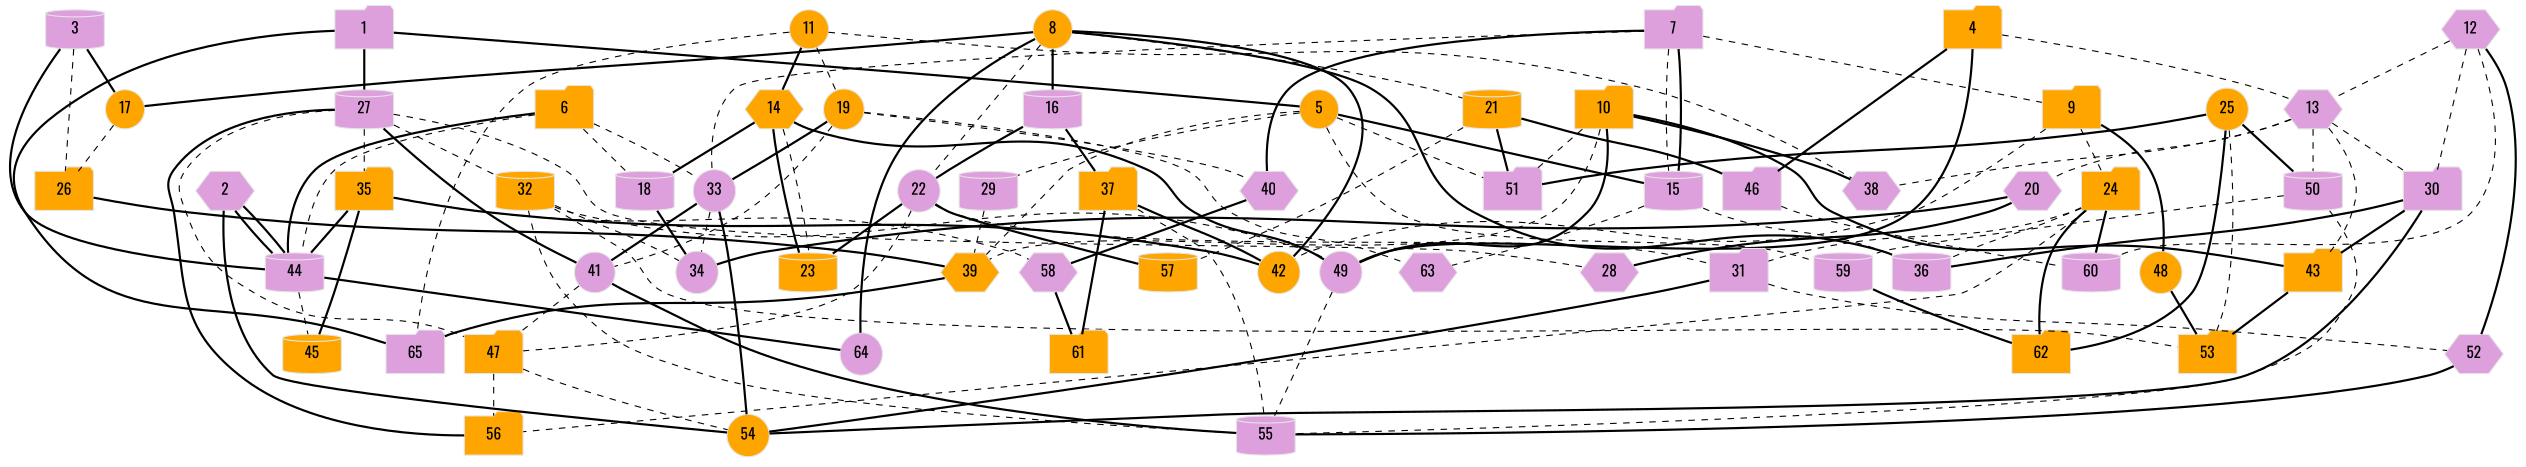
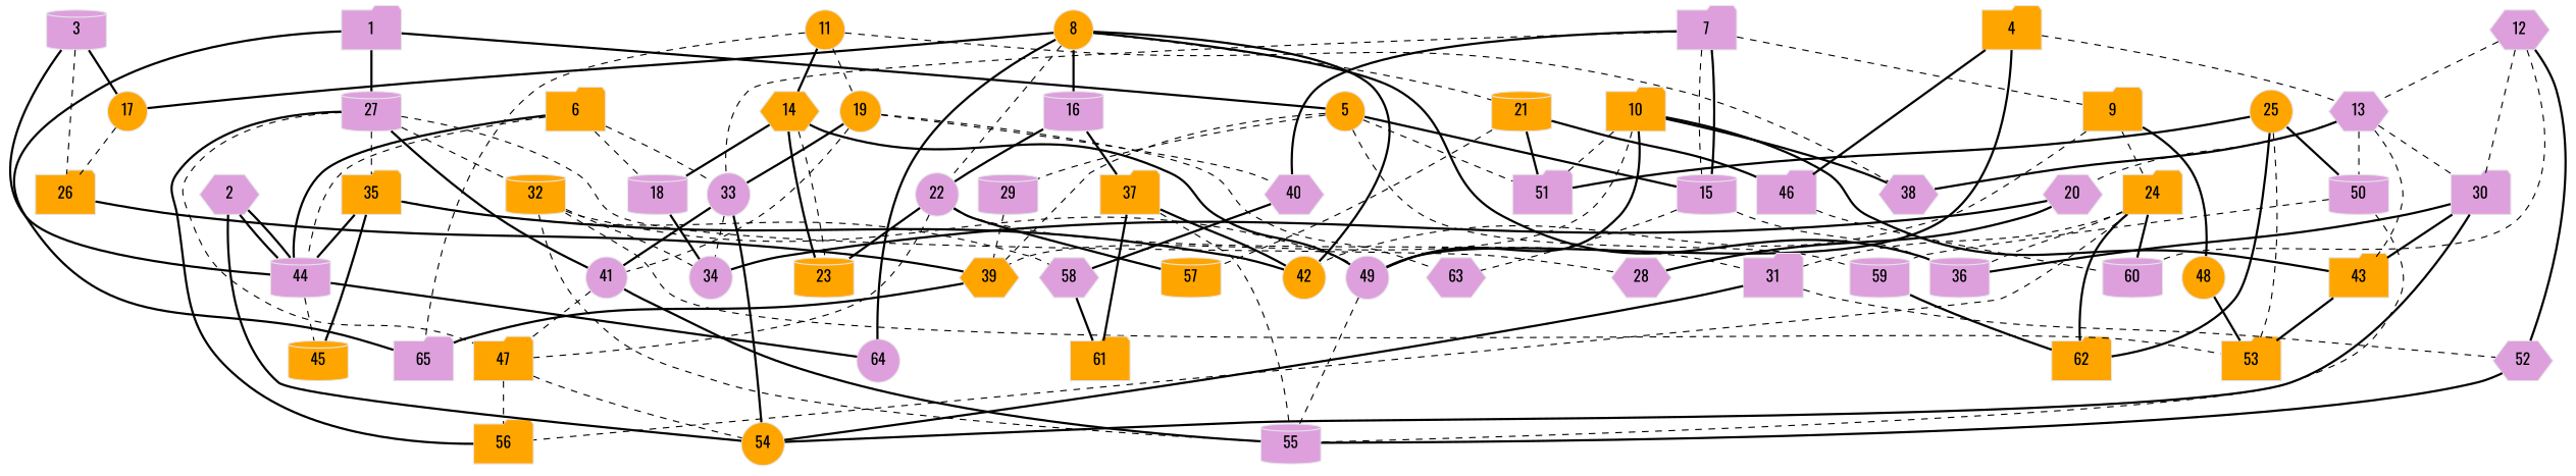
  graph {
    fontname=Oswald
    node [color=gray90 fillcolor=plum fontname=Oswald shape=folder style=filled]
    edge [fontname=Oswald style=bold]
    5 [fillcolor=orange shape=circle]
    1
    27 [shape=cylinder]
    65
    15 [shape=cylinder]
    29 [shape=cylinder]
    39 [fillcolor=orange shape=hexagon]
    51
    59 [shape=cylinder]
    41 [shape=circle]
    28 [shape=hexagon]
    47 [fillcolor=orange]
    56 [fillcolor=orange]
    32 [fillcolor=orange shape=cylinder]
    35 [fillcolor=orange]
    2 [shape=hexagon]
    44 [shape=cylinder]
    54 [fillcolor=orange shape=circle]
    64 [shape=circle]
    45 [fillcolor=orange shape=cylinder]
    3 [shape=cylinder]
    17 [fillcolor=orange shape=circle]
    26 [fillcolor=orange]
    4 [fillcolor=orange]
    13 [shape=hexagon]
    46
    49 [shape=circle]
    38 [shape=hexagon]
    43 [fillcolor=orange]
    30
    20 [shape=hexagon]
    50 [shape=cylinder]
    60 [shape=cylinder]
    55 [shape=cylinder]
    36 [shape=cylinder]
    63 [shape=hexagon]
    62 [fillcolor=orange]
    6 [fillcolor=orange]
    18 [shape=cylinder]
    33 [shape=circle]
    34 [shape=circle]
    7
    9 [fillcolor=orange]
    40 [shape=hexagon]
    42 [fillcolor=orange shape=circle]
    24 [fillcolor=orange]
    48 [fillcolor=orange shape=circle]
    58 [shape=hexagon]
    8 [fillcolor=orange shape=circle]
    16 [shape=cylinder]
    21 [fillcolor=orange shape=cylinder]
    22 [shape=circle]
    37 [fillcolor=orange]
    57 [fillcolor=orange shape=cylinder]
    23 [fillcolor=orange shape=cylinder]
    31
    53 [fillcolor=orange]
    10 [fillcolor=orange]
    11 [fillcolor=orange shape=circle]
    14 [fillcolor=orange shape=hexagon]
    19 [fillcolor=orange shape=circle]
    12 [shape=hexagon]
    52 [shape=hexagon]
    61 [fillcolor=orange]
    25 [fillcolor=orange shape=circle]
    5 -- 15
    5 -- 29 [style=dashed]
    5 -- 39 [style=dashed]
    5 -- 51 [style=dashed]
    5 -- 59 [style=dashed]
    1 -- 5
    1 -- 27
    1 -- 65
    27 -- 41
    27 -- 28 [style=dashed]
    27 -- 47 [style=dashed]
    27 -- 56
    27 -- 32 [style=dashed]
    27 -- 35 [style=dashed]
    15 -- 36 [style=dashed]
    15 -- 63 [style=dashed]
    29 -- 39 [style=dashed]
    39 -- 65
    59 -- 62
    41 -- 47 [style=dashed]
    41 -- 55
    47 -- 56 [style=dashed]
    47 -- 54 [style=dashed]
    32 -- 49 [style=dashed]
    32 -- 55 [style=dashed]
    32 -- 34 [style=dashed]
    32 -- 53 [style=dashed]
    35 -- 44
    35 -- 45
    35 -- 42
    35 -- 58 [style=dashed]
    2 -- 44
    2 -- 44
    2 -- 54
    44 -- 64
    44 -- 45 [style=dashed]
    3 -- 44
    3 -- 17
    3 -- 26 [style=dashed]
    17 -- 26 [style=dashed]
    26 -- 39
    4 -- 13 [style=dashed]
    4 -- 46
    4 -- 49
-   13 -- 38 [style=dashed]
+   13 -- 38
    13 -- 43 [style=dashed]
    13 -- 30 [style=dashed]
    13 -- 20 [style=dashed]
    13 -- 50 [style=dashed]
    46 -- 60 [style=dashed]
    49 -- 55 [style=dashed]
    43 -- 53
    30 -- 54
    30 -- 43
    30 -- 36
    20 -- 28
    20 -- 34
    50 -- 59 [style=dashed]
    50 -- 55 [style=dashed]
    6 -- 44
    6 -- 44 [style=dashed]
    6 -- 18 [style=dashed]
    6 -- 33 [style=dashed]
    18 -- 34
    33 -- 41
    33 -- 54
    33 -- 34 [style=dashed]
    7 -- 15 [style=dashed]
    7 -- 15
    7 -- 33 [style=dashed]
    7 -- 9 [style=dashed]
    7 -- 40
    9 -- 42 [style=dashed]
    9 -- 24 [style=dashed]
    9 -- 48
    40 -- 58
    24 -- 56 [style=dashed]
    24 -- 60
    24 -- 36 [style=dashed]
    24 -- 62
    24 -- 31 [style=dashed]
    48 -- 53
    58 -- 61
    8 -- 64
    8 -- 17
    8 -- 36
    8 -- 42
    8 -- 16
    8 -- 21 [style=dashed]
    8 -- 22 [style=dashed]
    16 -- 22
    16 -- 37
    21 -- 51
    21 -- 46
    21 -- 57 [style=dashed]
    22 -- 47 [style=dashed]
    22 -- 57
    22 -- 23
    22 -- 31 [style=dashed]
    37 -- 55 [style=dashed]
    37 -- 42
    37 -- 61
    31 -- 54
    31 -- 52 [style=dashed]
    10 -- 39 [style=dashed]
    10 -- 51 [style=dashed]
    10 -- 49
    10 -- 38
    10 -- 43
    11 -- 65 [style=dashed]
    11 -- 38 [style=dashed]
    11 -- 14
    11 -- 19 [style=dashed]
    14 -- 49
    14 -- 18
    14 -- 23
    14 -- 23 [style=dashed]
    19 -- 41 [style=dashed]
    19 -- 63 [style=dashed]
    19 -- 33
    19 -- 40 [style=dashed]
    12 -- 13 [style=dashed]
    12 -- 30 [style=dashed]
    12 -- 60 [style=dashed]
    12 -- 52
    52 -- 55
    25 -- 51
    25 -- 50
    25 -- 62
    25 -- 53 [style=dashed]
  }
